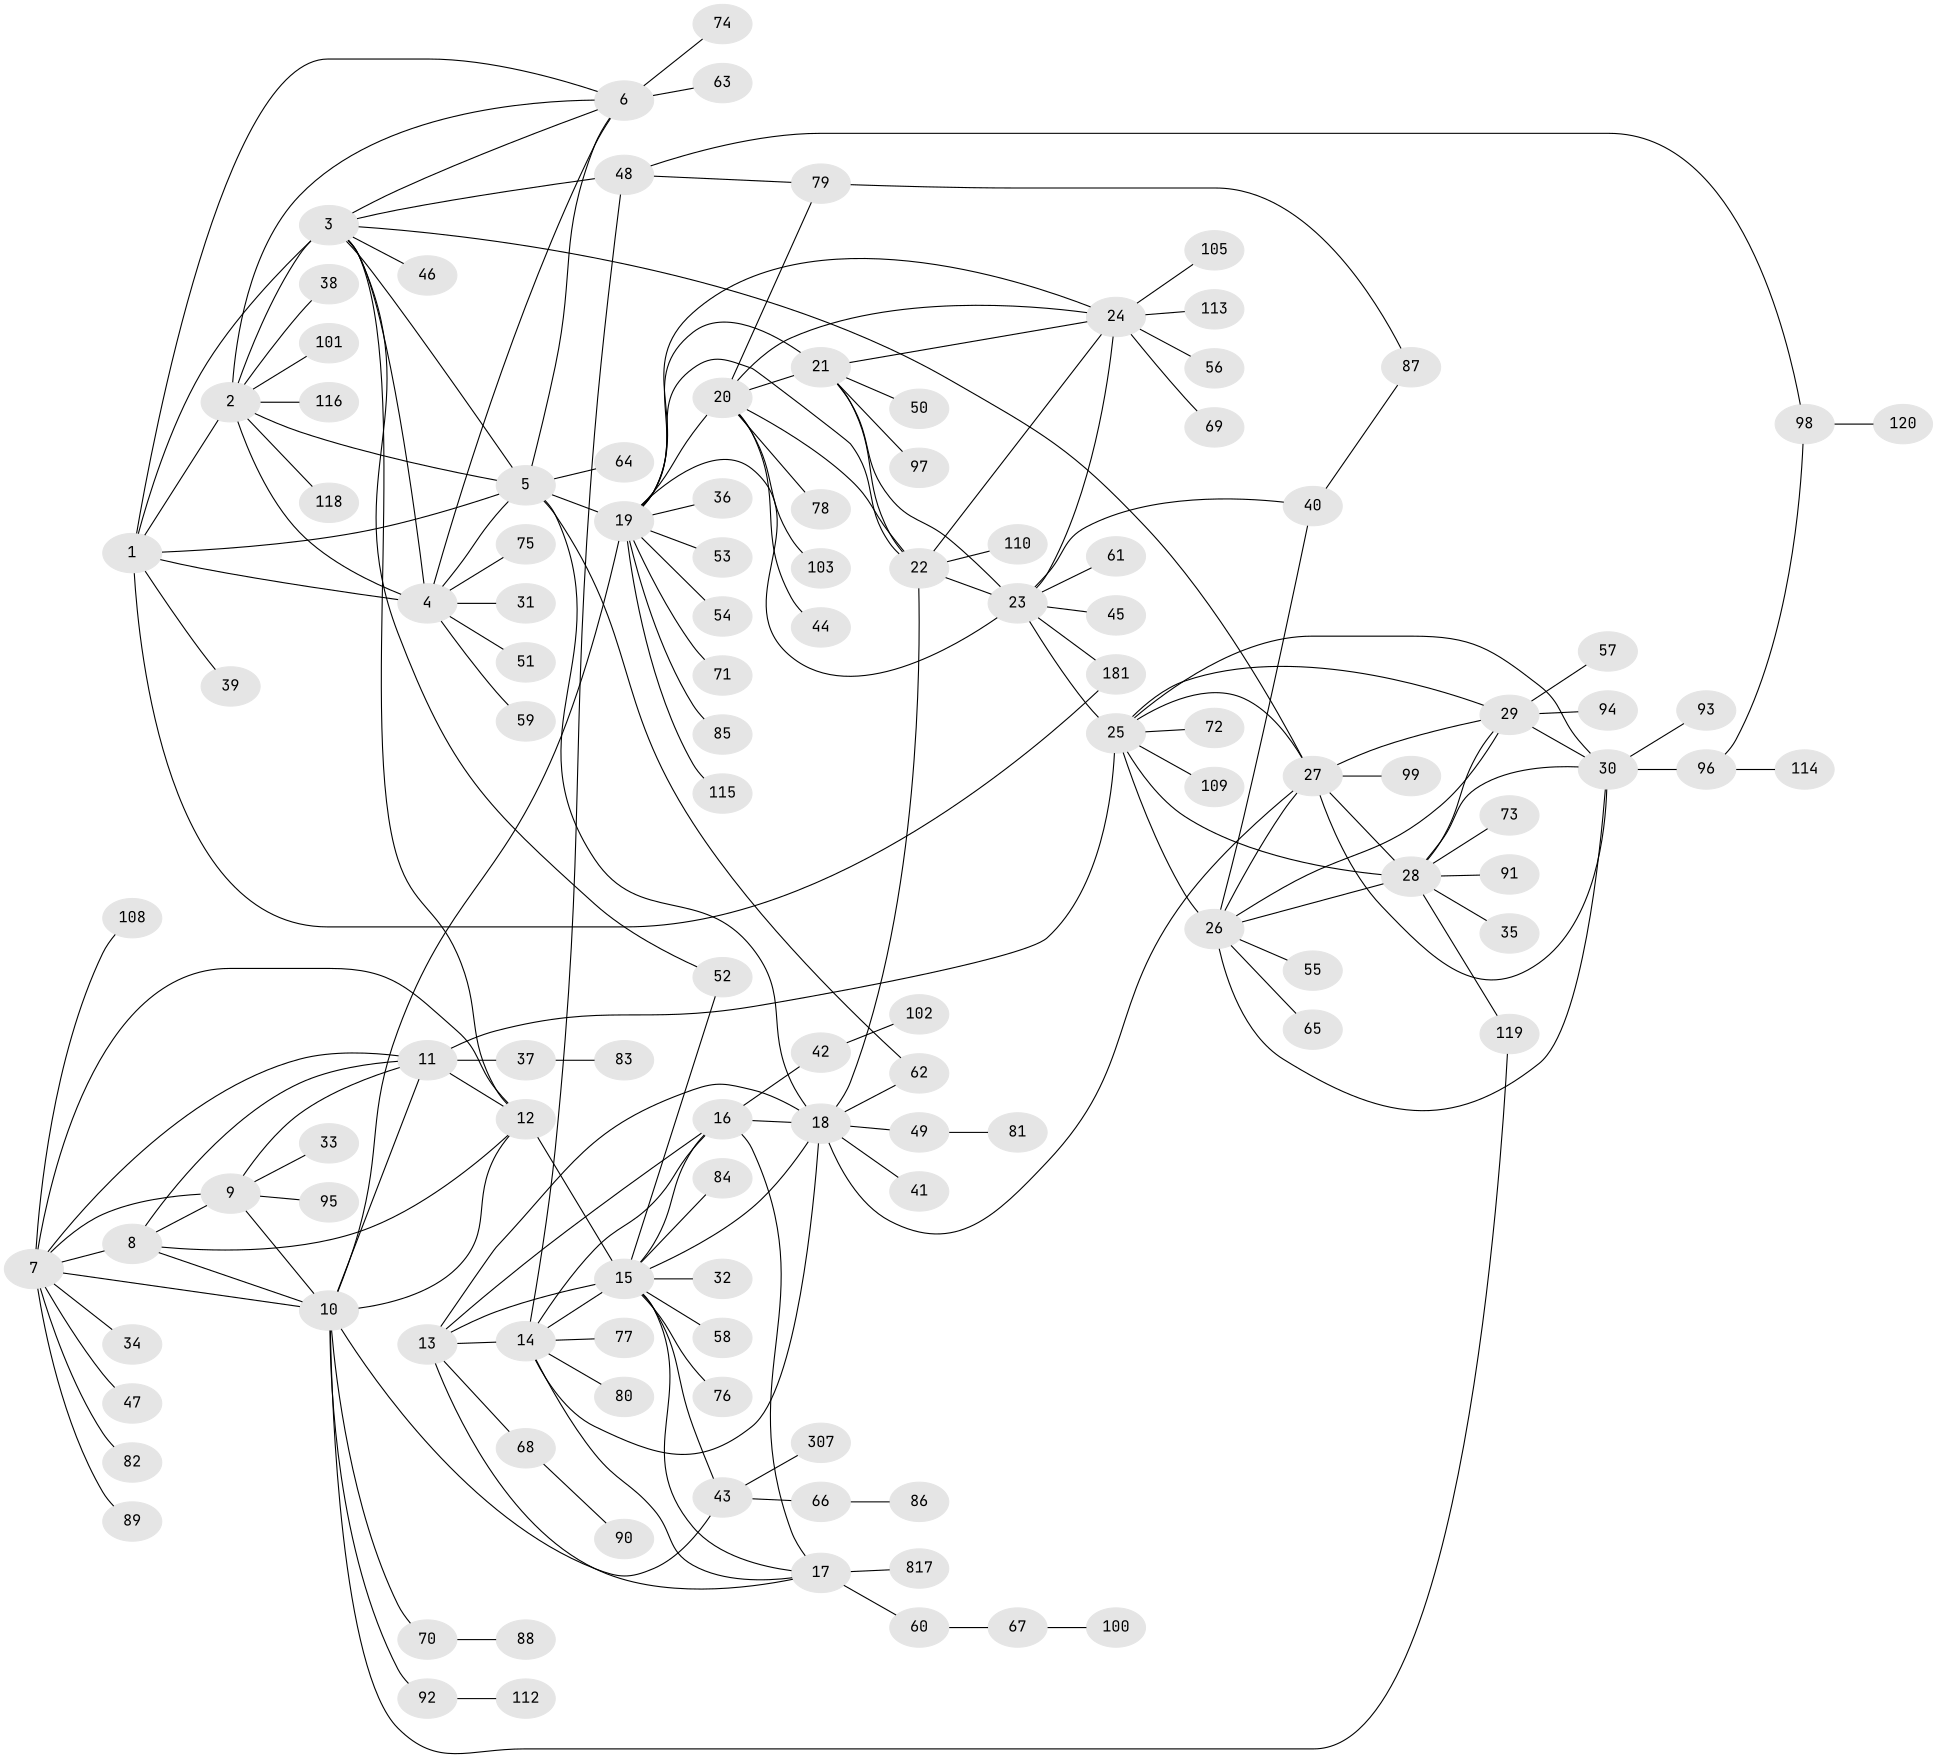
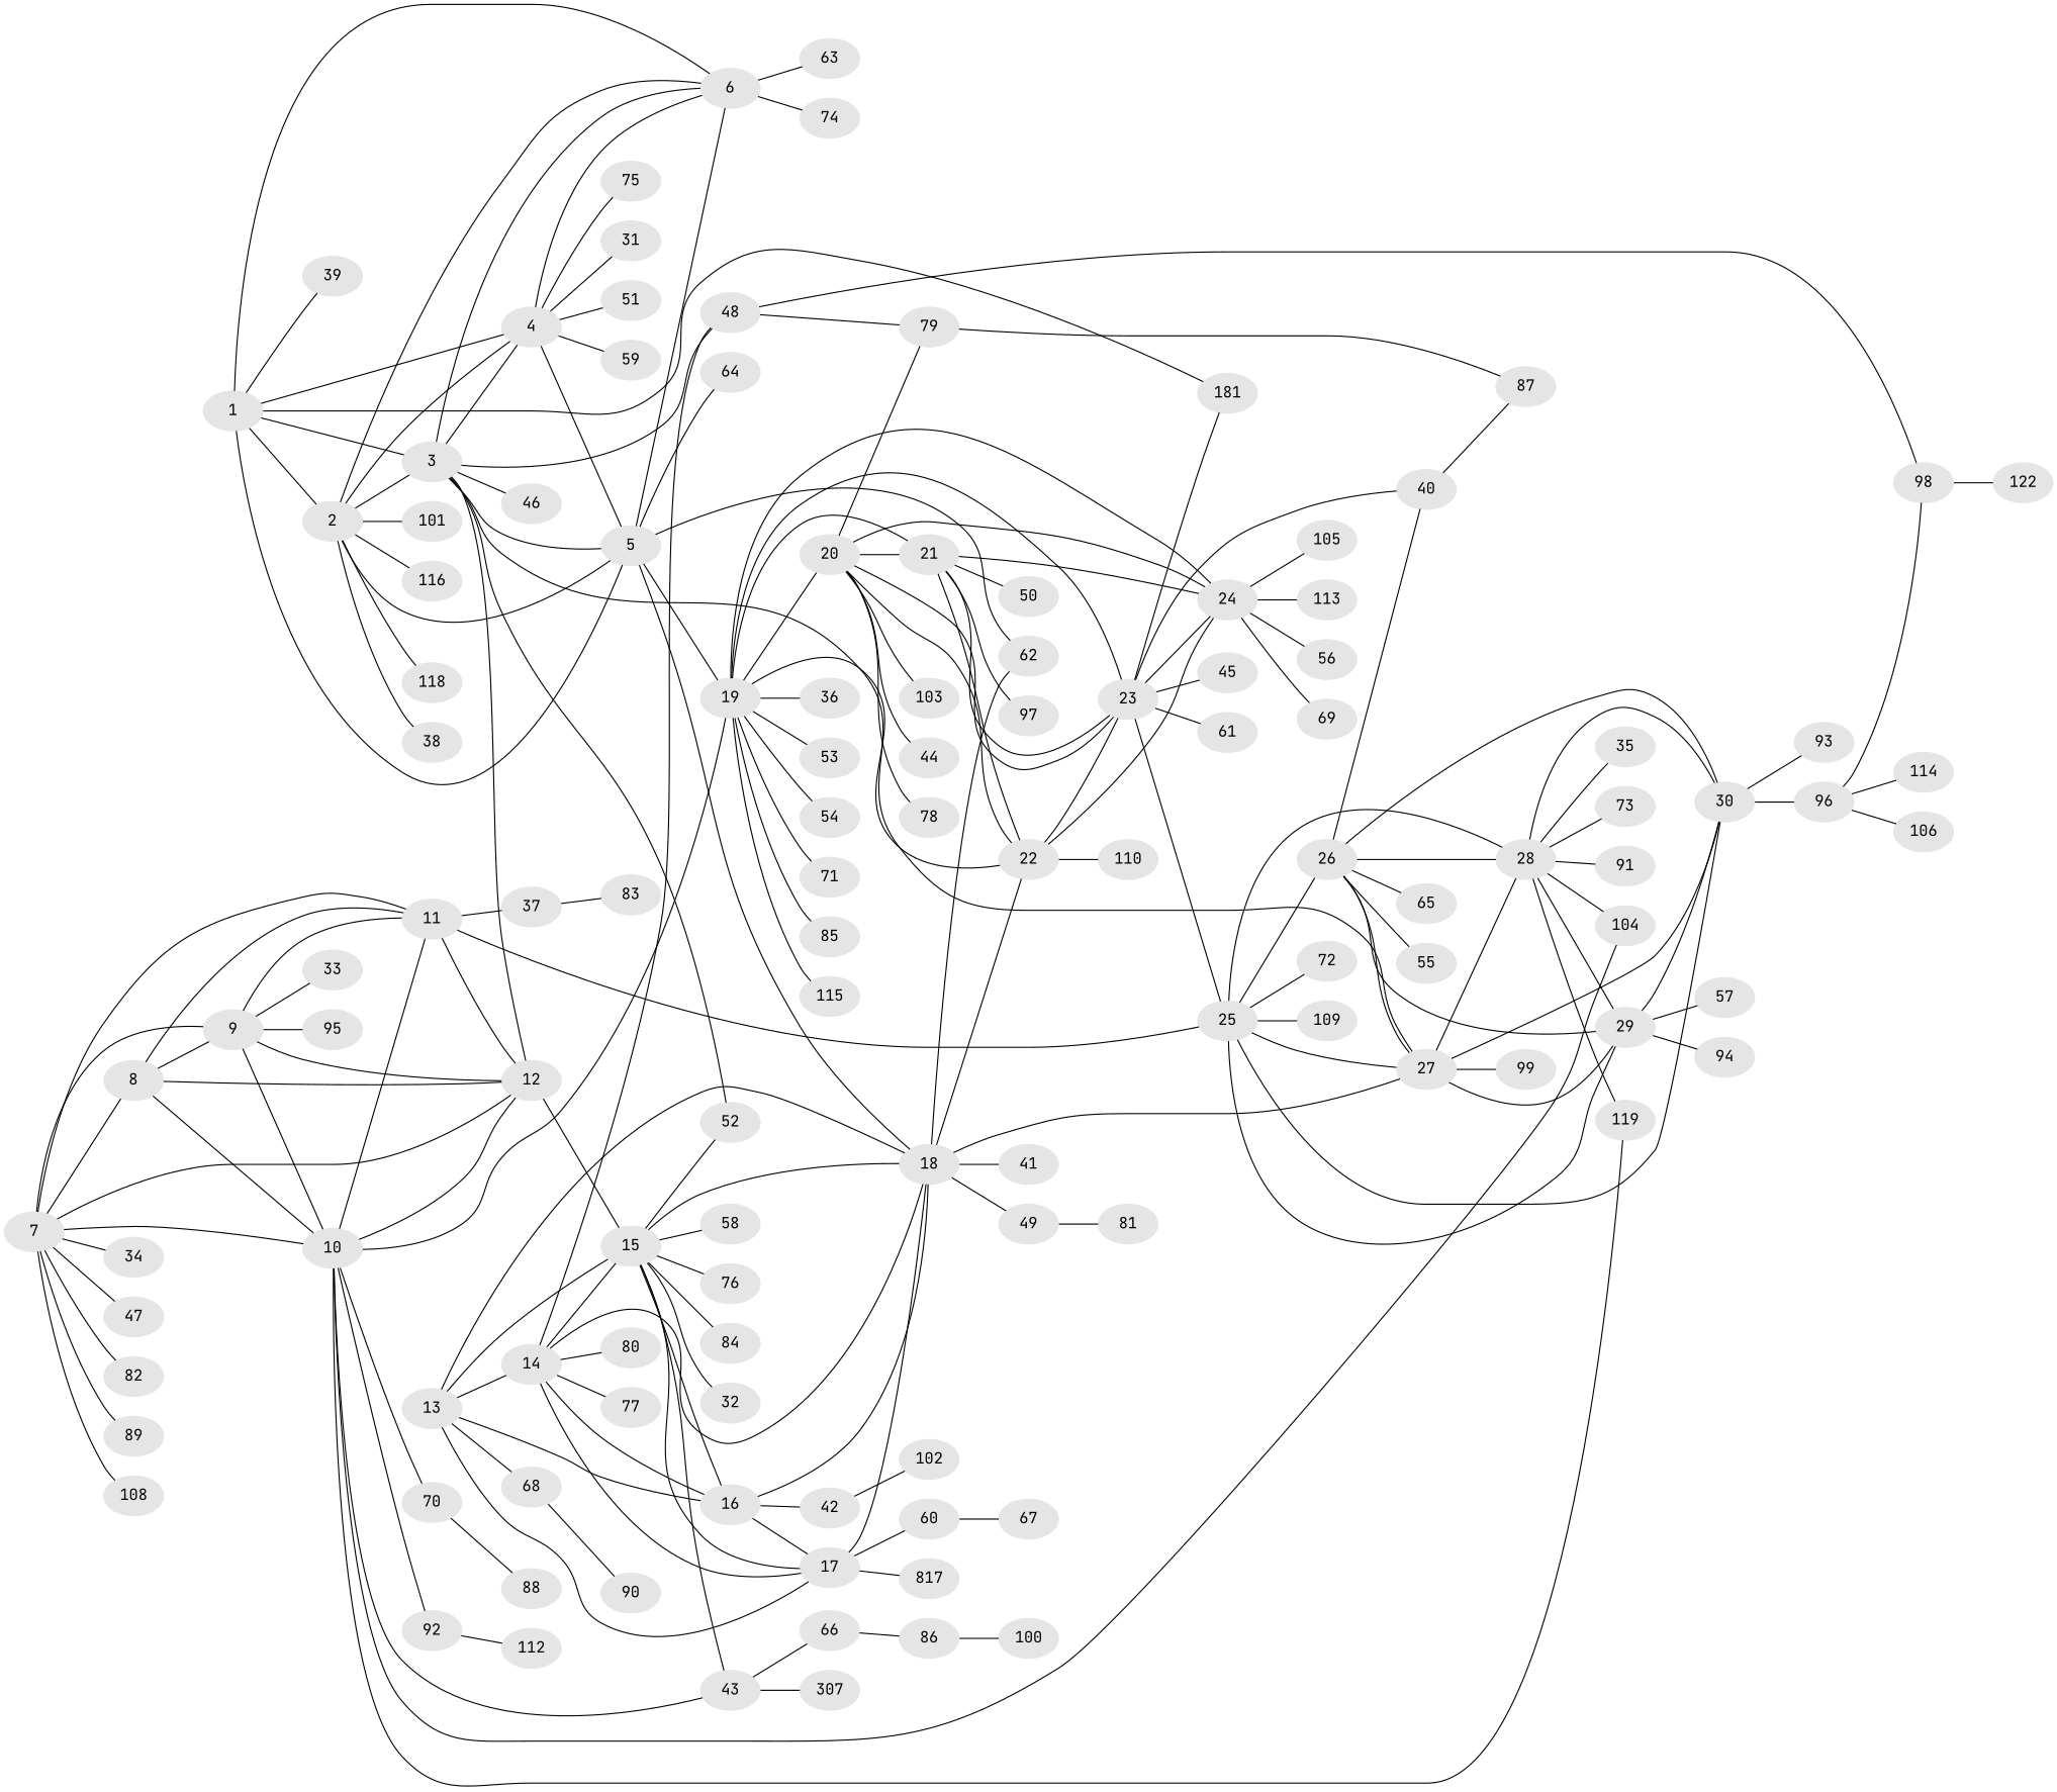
  graph {
    fontname="JetBrains Mono"
    rankdir=LR
    node [color=gray90 fontname="JetBrains Mono" style=filled]
    edge [fontname="JetBrains Mono"]
    1
    2
    3
    4
    5
    6
    39
    n8 [label=181]
    38
    101
    116
    118
    12
    27
    46
    48
    52
    31
    51
    59
    75
    18
    19
    62
    64
    63
    74
    15
    28
    29
    30
    99
    79
    98
    22
    41
    49
    20
    21
    23
    24
    36
    53
    54
    71
    85
    115
    7
    8
    9
    10
    11
    34
    47
    82
    89
    108
    33
    95
    43
    70
    92
+   104
    119
    25
    37
    66
    n68 [label=307]
    88
    112
    26
    72
    109
    83
    16
    17
    32
    58
    76
    84
    13
    14
    68
    77
    80
    42
    60
    n88 [label=817]
    90
    102
    67
    110
    81
    44
    78
    103
    50
    97
    40
    45
    61
    56
    69
    105
    113
    87
    55
    65
    35
    73
    91
    57
    94
    93
    96
+   106
    114
    86
-   120
+   120 [label=122]
    100
    1 -- 2
    1 -- 3
    1 -- 4
    1 -- 5
    1 -- 6
    1 -- 39
    1 -- n8
    2 -- 3
    2 -- 4
    2 -- 5
    2 -- 6
    2 -- 38
    2 -- 101
    2 -- 116
    2 -- 118
    3 -- 4
    3 -- 5
    3 -- 6
    3 -- 12
    3 -- 27
    3 -- 46
    3 -- 48
    3 -- 52
    4 -- 5
    4 -- 6
    4 -- 31
    4 -- 51
    4 -- 59
    4 -- 75
    5 -- 6
    5 -- 18
    5 -- 19
    5 -- 62
    5 -- 64
    6 -- 63
    6 -- 74
    12 -- 15
    27 -- 28
    27 -- 29
    27 -- 30
    27 -- 99
    48 -- 79
    48 -- 98
    18 -- 27
    18 -- 62
    18 -- 22
    18 -- 41
    18 -- 49
    19 -- 22
    19 -- 20
    19 -- 21
    19 -- 23
    19 -- 24
    19 -- 36
    19 -- 53
    19 -- 54
    19 -- 71
    19 -- 85
    19 -- 115
    15 -- 52
    15 -- 18
    15 -- 43
    15 -- 16
    15 -- 17
    15 -- 32
    15 -- 58
    15 -- 76
    15 -- 84
    28 -- 29
    28 -- 30
+   28 -- 104
    28 -- 119
    28 -- 35
    28 -- 73
    28 -- 91
    29 -- 30
    29 -- 57
    29 -- 94
    30 -- 93
    30 -- 96
    79 -- 87
    98 -- 120
    22 -- 23
    22 -- 24
    22 -- 110
    49 -- 81
    20 -- 79
    20 -- 22
    20 -- 21
+   20 -- 23
    20 -- 24
    20 -- 44
    20 -- 78
    20 -- 103
    21 -- 22
    21 -- 23
    21 -- 24
    21 -- 50
    21 -- 97
    23 -- n8
    23 -- 24
    23 -- 25
    23 -- 40
    23 -- 45
    23 -- 61
    24 -- 56
    24 -- 69
    24 -- 105
    24 -- 113
    7 -- 12
    7 -- 8
    7 -- 9
    7 -- 10
    7 -- 11
    7 -- 34
    7 -- 47
    7 -- 82
    7 -- 89
    7 -- 108
    8 -- 12
    8 -- 9
    8 -- 10
    8 -- 11
+   9 -- 12
    9 -- 10
    9 -- 11
    9 -- 33
    9 -- 95
    10 -- 12
    10 -- 19
    10 -- 11
    10 -- 43
    10 -- 70
    10 -- 92
+   10 -- 104
    10 -- 119
    11 -- 12
    11 -- 25
    11 -- 37
    43 -- 66
    43 -- n68
    70 -- 88
    92 -- 112
    25 -- 27
    25 -- 28
    25 -- 29
    25 -- 30
    25 -- 26
    25 -- 72
    25 -- 109
    37 -- 83
    66 -- 86
    26 -- 27
    26 -- 28
    26 -- 29
    26 -- 30
    26 -- 40
    26 -- 55
    26 -- 65
    16 -- 18
    16 -- 17
    16 -- 42
+   17 -- 18
    17 -- 60
    17 -- n88
    13 -- 18
    13 -- 15
    13 -- 16
    13 -- 17
    13 -- 14
    13 -- 68
    14 -- 48
    14 -- 18
    14 -- 15
    14 -- 16
    14 -- 17
    14 -- 77
    14 -- 80
    68 -- 90
    42 -- 102
    60 -- 67
-   67 -- 100
+   86 -- 100
    40 -- 87
    96 -- 98
+   96 -- 106
    96 -- 114
  }
